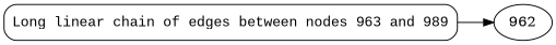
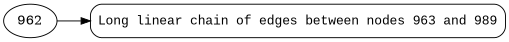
  digraph {
    rankdir=LR
    n1 [fillcolor=white fontname="Courier New" label="Long linear chain of edges between nodes 963 and 989" penwidth=1 shape=Mrecord style="filled,bold"]
    962
-   n1 -> 962
+   962 -> n1
  }
